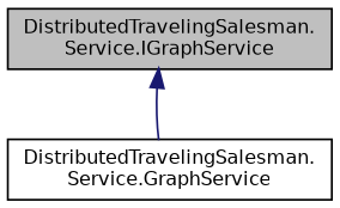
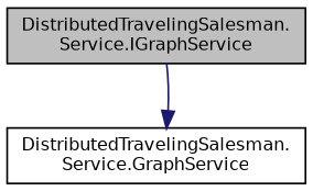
  digraph {
    node [color=black fontname=Helvetica fontsize=10 shape=record style=filled]
    n1 [fillcolor=grey75 fontcolor=black height=0.2 label="DistributedTravelingSalesman.\lService.IGraphService" width=0.4]
    n2 [fillcolor=white height=0.2 label="DistributedTravelingSalesman.\lService.GraphService" width=0.4]
-   n1 -> n2 [color=midnightblue dir=back fontname=Helvetica fontsize=10 labelfontname=Helvetica labelfontsize=10 style=solid]
+   n2 -> n1 [color=midnightblue dir=back fontname=Helvetica fontsize=10 labelfontname=Helvetica labelfontsize=10 style=solid]
  }
